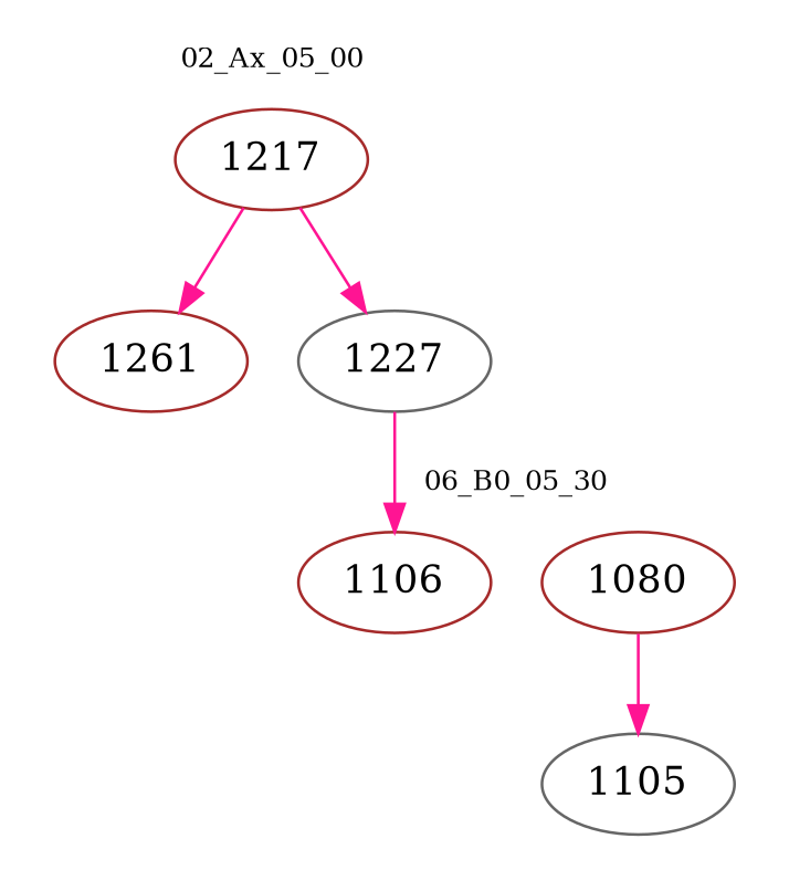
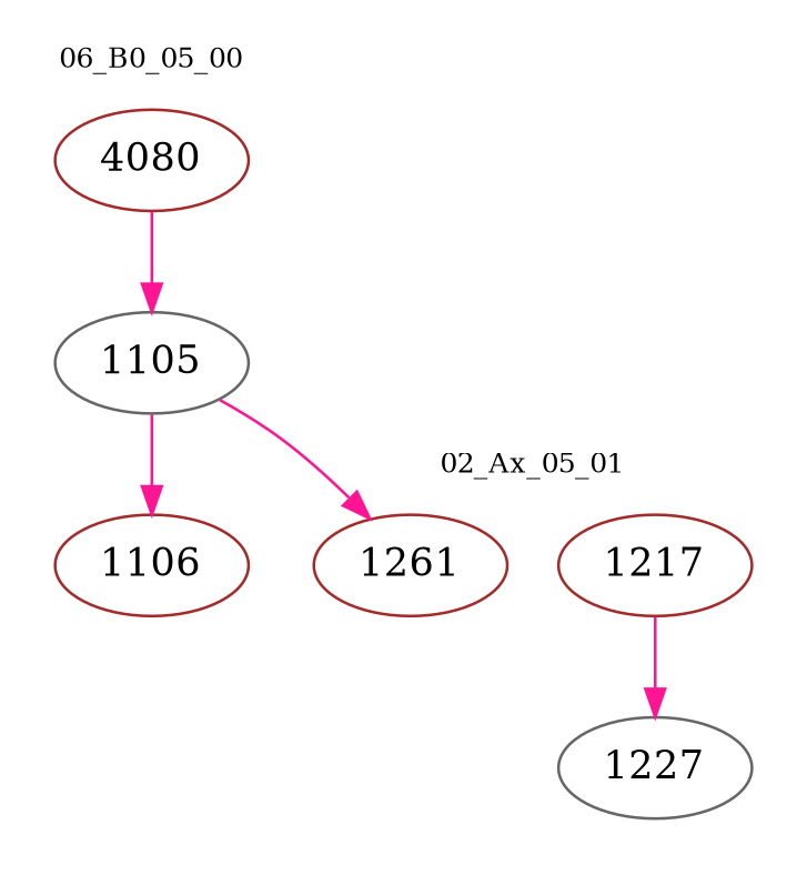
  digraph {
    node [color=brown]
    edge [color=deeppink]
    n1 [label=1217]
    n2 [label=1261]
    n3 [color=gray40 label=1227]
    n4 [color=gray40 label=1105]
-   n5 [label=1080]
+   n5 [label=4080]
    n6 [label=1106]
    subgraph cluster_1 {
      color=white
      fontsize=10
-     label="02_Ax_05_00"
+     label="02_Ax_05_01"
      n1
      n2
      n3
    }
    subgraph cluster_2 {
      color=white
      fontsize=10
-     label="06_B0_05_30"
+     label="06_B0_05_00"
      n4
      n5
      n6
    }
-   n1 -> n2
+   n4 -> n2
    n1 -> n3
-   n3 -> n6
+   n4 -> n6
    n5 -> n4
  }
